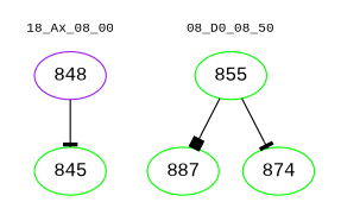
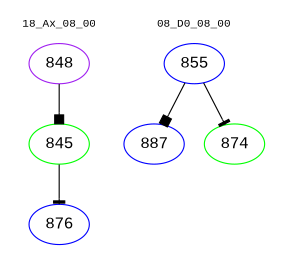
  digraph {
    fontname="Liberation Mono"
    node [color=green fontname="Liberation Mono"]
    edge [arrowhead=box color=black fontname="Liberation Mono"]
    n1 [color=purple label=848]
    n2 [label=845]
-   n4 [label=887]
-   n5 [label=855]
+   n3 [color=blue label=876]
+   n4 [color=blue label=887]
+   n5 [color=blue label=855]
    n6 [label=874]
    subgraph cluster_1 {
      color=white
      fontsize=10
      label="18_Ax_08_00"
      n1
      n2
+     n3
    }
    subgraph cluster_2 {
      color=white
      fontsize=10
-     label="08_D0_08_50"
+     label="08_D0_08_00"
      n4
      n5
      n6
    }
-   n1 -> n2 [arrowhead=tee]
+   n1 -> n2
+   n2 -> n3 [arrowhead=tee]
    n5 -> n4
    n5 -> n6 [arrowhead=tee]
  }
